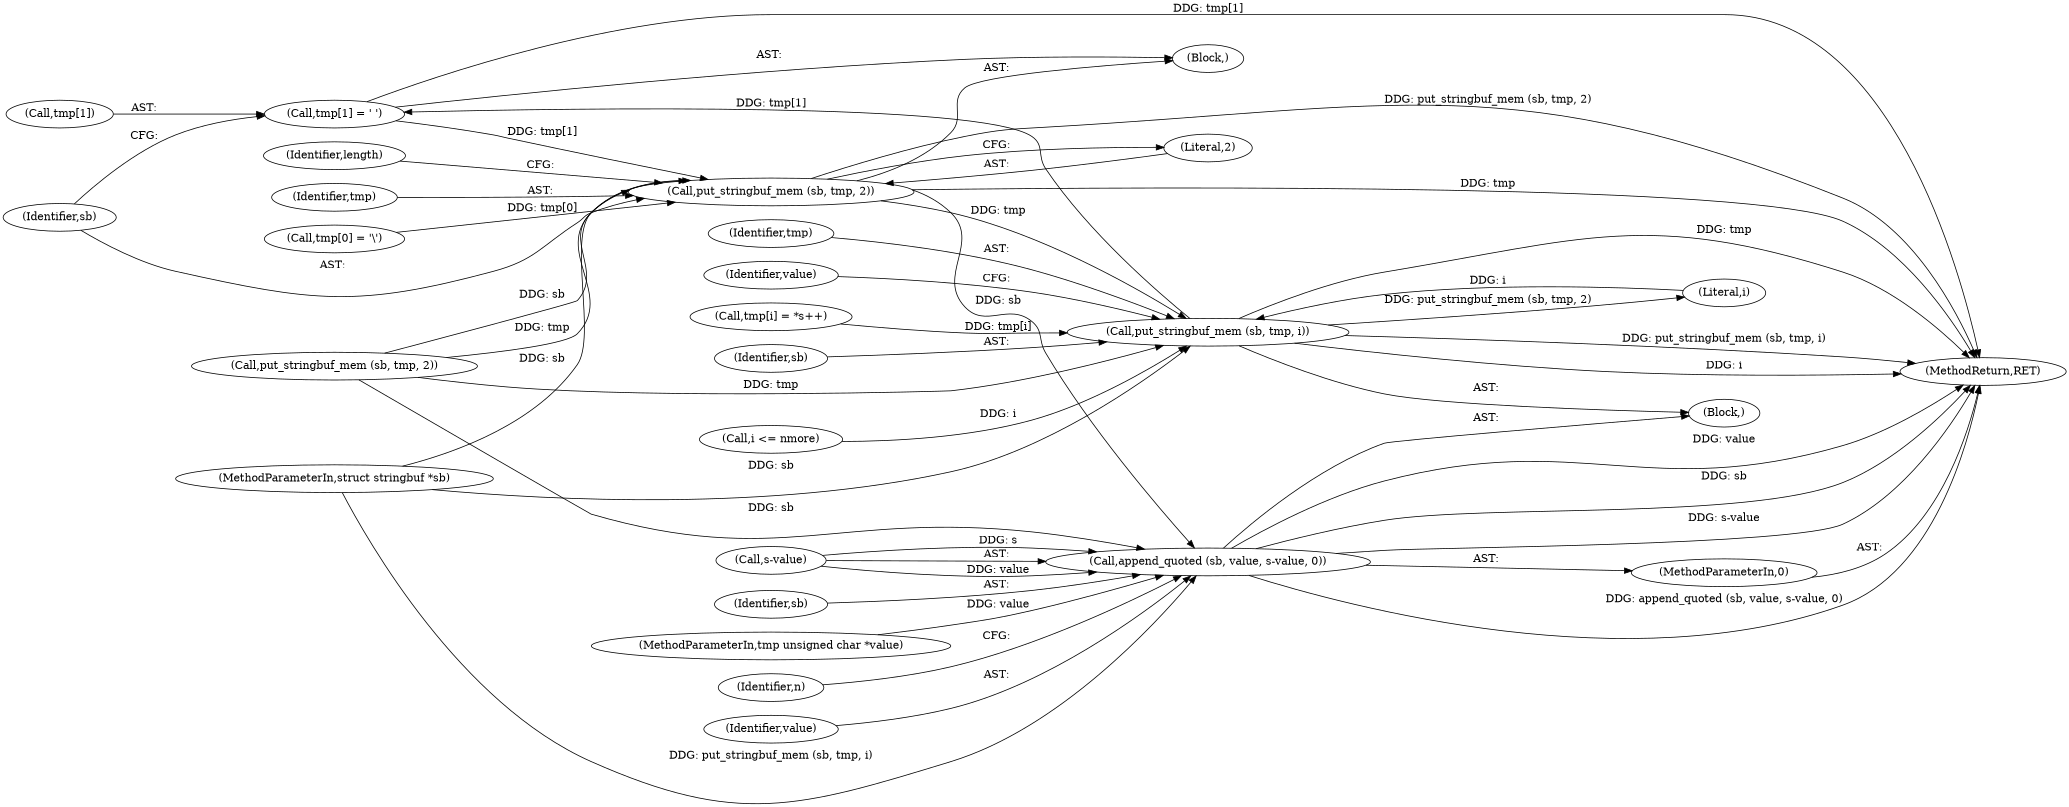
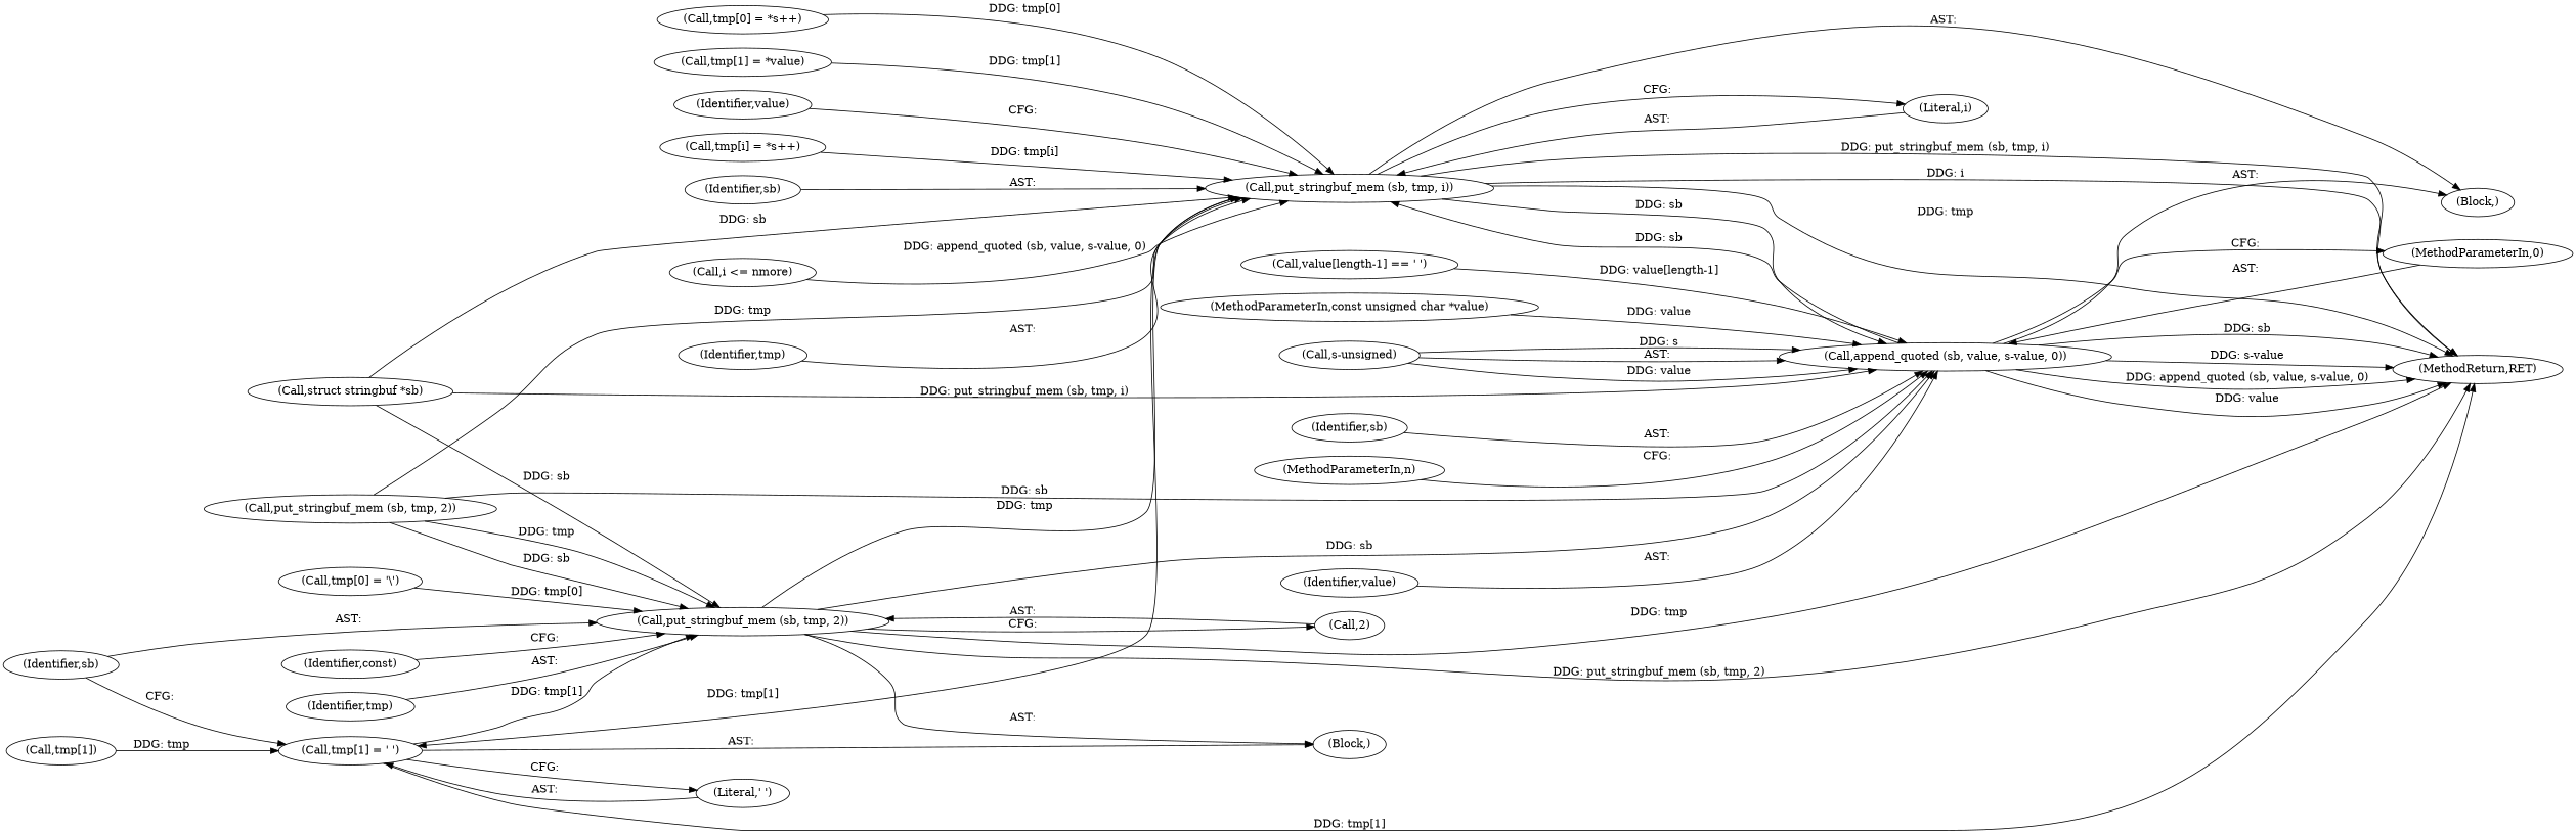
  digraph {
    rankdir=LR
    n1 [label="(Call,tmp[1] = ' ')"]
    n2 [label="(Call,put_stringbuf_mem (sb, tmp, 2))"]
    n3 [label="(MethodReturn,RET)"]
    n4 [label="(Block,)"]
+   n5 [label="(Literal,' ')"]
    n6 [label="(Call,put_stringbuf_mem (sb, tmp, i))"]
    n7 [label="(Call,append_quoted (sb, value, s-value, 0))"]
-   n8 [label="(Literal,2)"]
+   n8 [label="(Call,2)"]
    n9 [label="(Block,)"]
    n10 [label="(Literal,i)"]
    n11 [label="(MethodParameterIn,0)"]
-   n12 [label="(Identifier,n)"]
+   n12 [label="(MethodParameterIn,n)"]
    n13 [label="(Identifier,value)"]
    n14 [label="(Identifier,tmp)"]
+   n15 [label="(Call,value[length-1] == ' ')"]
    n16 [label="(Call,i <= nmore)"]
    n17 [label="(Identifier,tmp)"]
    n18 [label="(Call,tmp[0] = '\\')"]
    n19 [label="(Identifier,sb)"]
-   n21 [label="(MethodParameterIn,tmp unsigned char *value)"]
-   n23 [label="(Call,s-value)"]
-   n24 [label="(MethodParameterIn,struct stringbuf *sb)"]
+   n20 [label="(Call,tmp[0] = *s++)"]
+   n21 [label="(MethodParameterIn,const unsigned char *value)"]
+   n22 [label="(Call,tmp[1] = *value)"]
+   n23 [label="(Call,s-unsigned)"]
+   n24 [label="(Call,struct stringbuf *sb)"]
    n25 [label="(Call,tmp[1])"]
    n26 [label="(Identifier,value)"]
    n27 [label="(Call,tmp[i] = *s++)"]
-   n28 [label="(Identifier,length)"]
+   n28 [label="(Identifier,const)"]
    n29 [label="(Identifier,sb)"]
    n30 [label="(Call,put_stringbuf_mem (sb, tmp, 2))"]
    n31 [label="(Identifier,sb)"]
    n1 -> n2 [label="DDG: tmp[1]"]
    n1 -> n3 [label="DDG: tmp[1]"]
    n1 -> n4 [label="AST: "]
+   n1 -> n5 [label="CFG: "]
    n2 -> n3 [label="DDG: tmp"]
    n2 -> n3 [label="DDG: put_stringbuf_mem (sb, tmp, 2)"]
    n2 -> n4 [label="AST: "]
    n2 -> n6 [label="DDG: tmp"]
    n2 -> n7 [label="DDG: sb"]
    n2 -> n8 [label="CFG: "]
+   n5 -> n1 [label="AST: "]
    n6 -> n1 [label="DDG: tmp[1]"]
    n6 -> n3 [label="DDG: tmp"]
    n6 -> n3 [label="DDG: put_stringbuf_mem (sb, tmp, i)"]
    n6 -> n3 [label="DDG: i"]
+   n6 -> n7 [label="DDG: sb"]
    n6 -> n9 [label="AST: "]
-   n6 -> n10 [label="DDG: put_stringbuf_mem (sb, tmp, 2)"]
+   n6 -> n10 [label="CFG: "]
    n7 -> n3 [label="DDG: append_quoted (sb, value, s-value, 0)"]
    n7 -> n3 [label="DDG: value"]
    n7 -> n3 [label="DDG: sb"]
    n7 -> n3 [label="DDG: s-value"]
+   n7 -> n6 [label="DDG: sb"]
    n7 -> n9 [label="AST: "]
-   n7 -> n11 [label="AST: "]
+   n7 -> n11 [label="CFG: "]
    n8 -> n2 [label="AST: "]
-   n10 -> n6 [label="DDG: i"]
-   n11 -> n3 [label="AST: "]
+   n10 -> n6 [label="AST: "]
+   n11 -> n7 [label="AST: "]
    n12 -> n7 [label="CFG: "]
    n13 -> n7 [label="AST: "]
    n14 -> n2 [label="AST: "]
-   n16 -> n6 [label="DDG: i"]
+   n15 -> n7 [label="DDG: value[length-1]"]
+   n16 -> n6 [label="DDG: append_quoted (sb, value, s-value, 0)"]
    n17 -> n6 [label="AST: "]
    n18 -> n2 [label="DDG: tmp[0]"]
    n19 -> n1 [label="CFG: "]
    n19 -> n2 [label="AST: "]
+   n20 -> n6 [label="DDG: tmp[0]"]
    n21 -> n7 [label="DDG: value"]
+   n22 -> n6 [label="DDG: tmp[1]"]
    n23 -> n7 [label="AST: "]
    n23 -> n7 [label="DDG: value"]
    n23 -> n7 [label="DDG: s"]
    n24 -> n2 [label="DDG: sb"]
    n24 -> n6 [label="DDG: sb"]
    n24 -> n7 [label="DDG: put_stringbuf_mem (sb, tmp, i)"]
-   n25 -> n1 [label="AST: "]
+   n25 -> n1 [label="DDG: tmp"]
    n26 -> n6 [label="CFG: "]
    n27 -> n6 [label="DDG: tmp[i]"]
    n28 -> n2 [label="CFG: "]
    n29 -> n7 [label="AST: "]
    n30 -> n2 [label="DDG: sb"]
    n30 -> n2 [label="DDG: tmp"]
    n30 -> n6 [label="DDG: tmp"]
    n30 -> n7 [label="DDG: sb"]
    n31 -> n6 [label="AST: "]
  }
